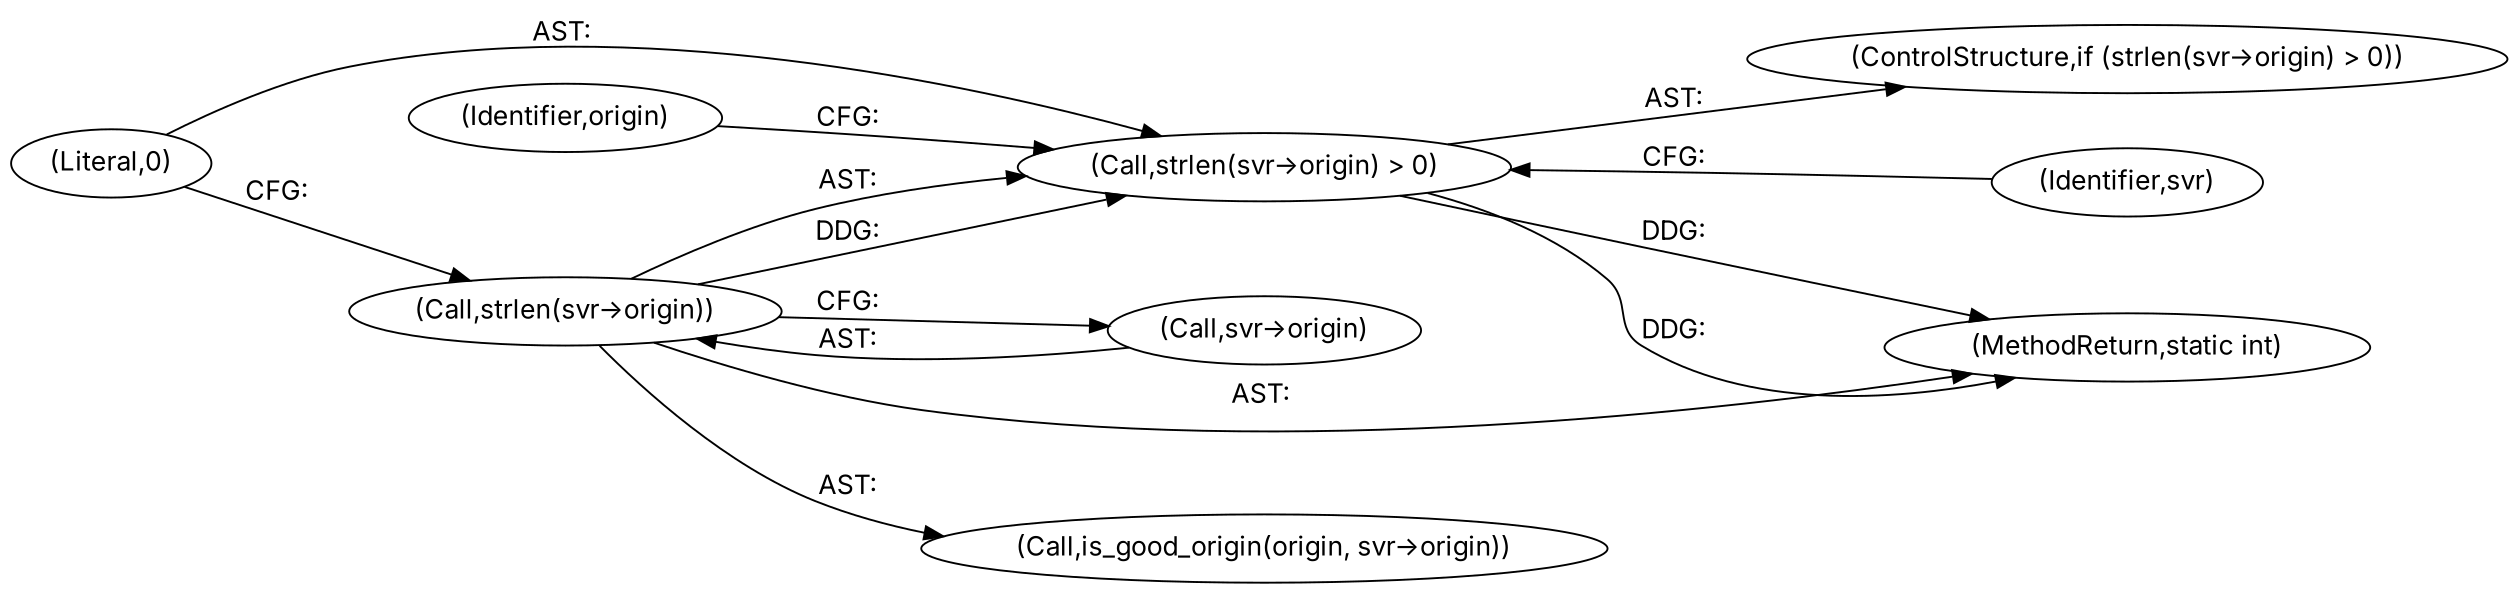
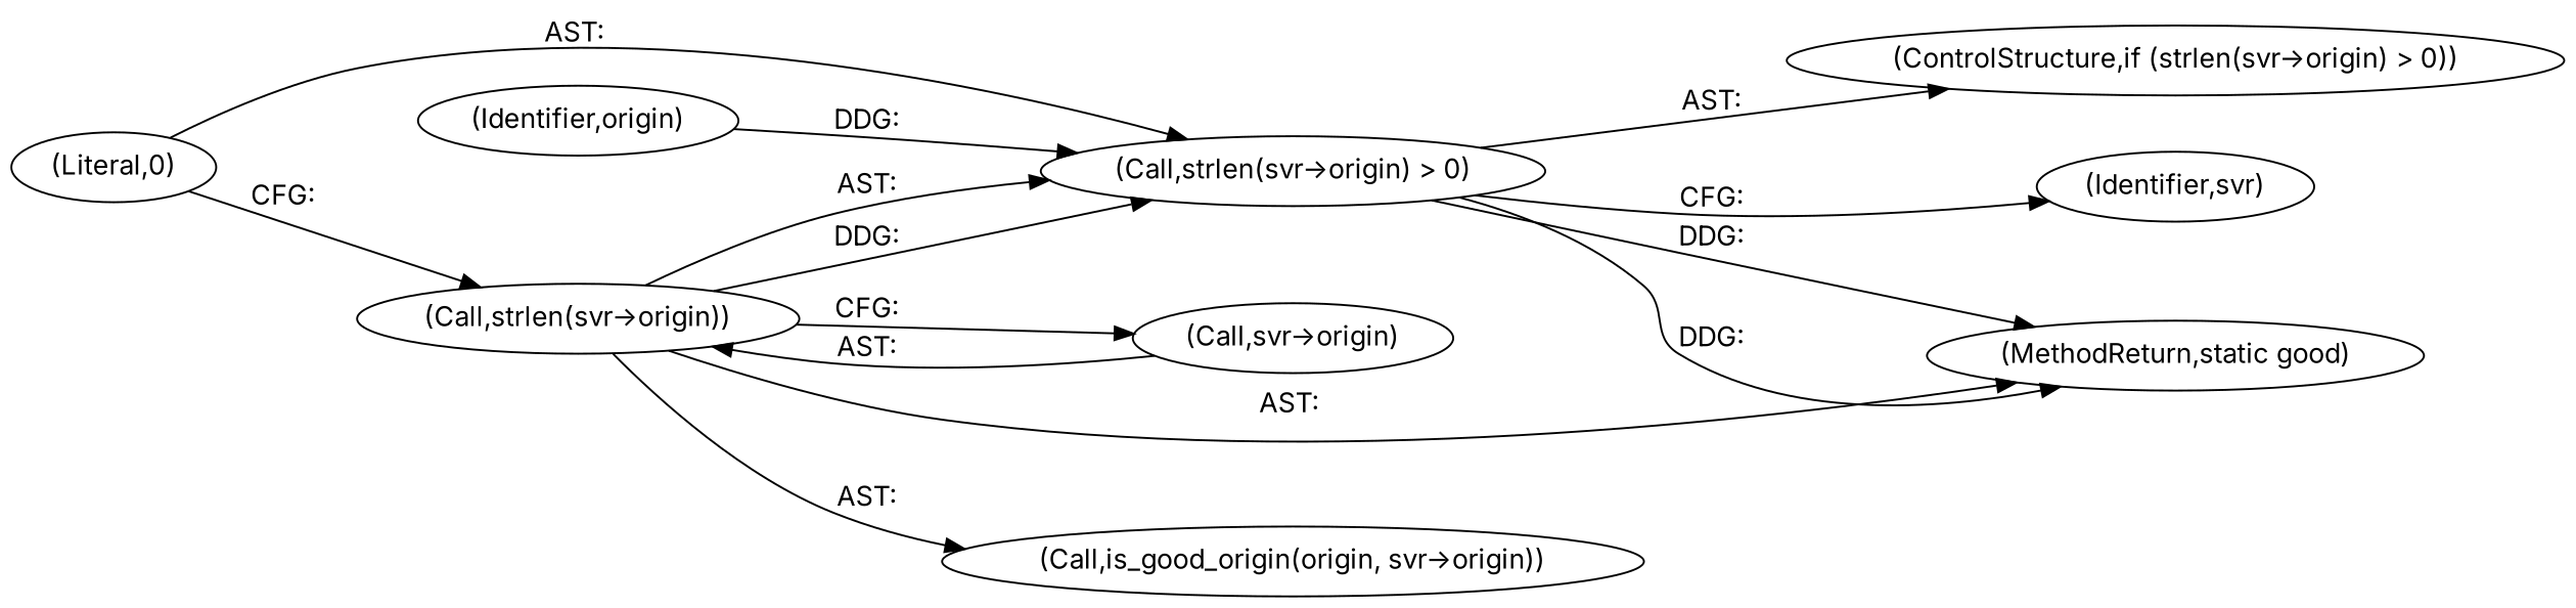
  digraph {
    fontname=Inter
    rankdir=LR
    node [fontname=Inter]
    edge [fontname=Inter]
    n1 [label="(Call,strlen(svr->origin) > 0)"]
-   n2 [label="(MethodReturn,static int)"]
+   n2 [label="(MethodReturn,static good)"]
    n3 [label="(ControlStructure,if (strlen(svr->origin) > 0))"]
    n4 [label="(Literal,0)"]
    n5 [label="(Call,strlen(svr->origin))"]
    n6 [label="(Call,is_good_origin(origin, svr->origin))"]
    n7 [label="(Call,svr->origin)"]
    n8 [label="(Identifier,origin)"]
    n9 [label="(Identifier,svr)"]
    n1 -> n2 [label="DDG: "]
    n1 -> n2 [label="DDG: "]
    n1 -> n3 [label="AST: "]
    n4 -> n1 [label="AST: "]
    n4 -> n5 [label="CFG: "]
    n5 -> n1 [label="AST: "]
    n5 -> n1 [label="DDG: "]
    n5 -> n2 [label="AST: "]
    n5 -> n6 [label="AST: "]
    n5 -> n7 [label="CFG: "]
    n7 -> n5 [label="AST: "]
-   n8 -> n1 [label="CFG: "]
-   n9 -> n1 [label="CFG: "]
+   n8 -> n1 [label="DDG: "]
+   n1 -> n9 [label="CFG: "]
  }
